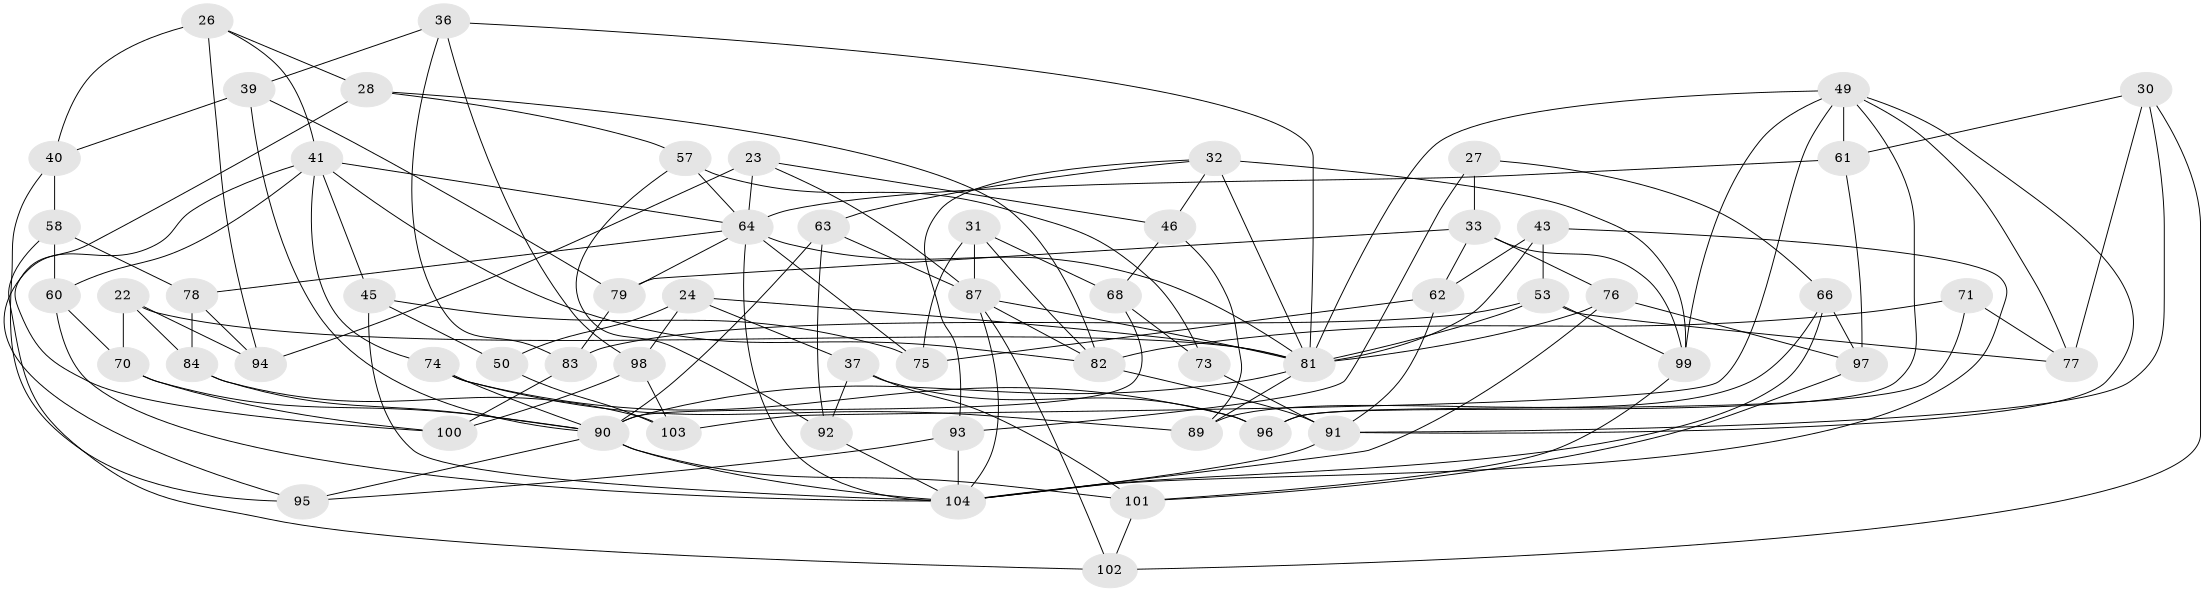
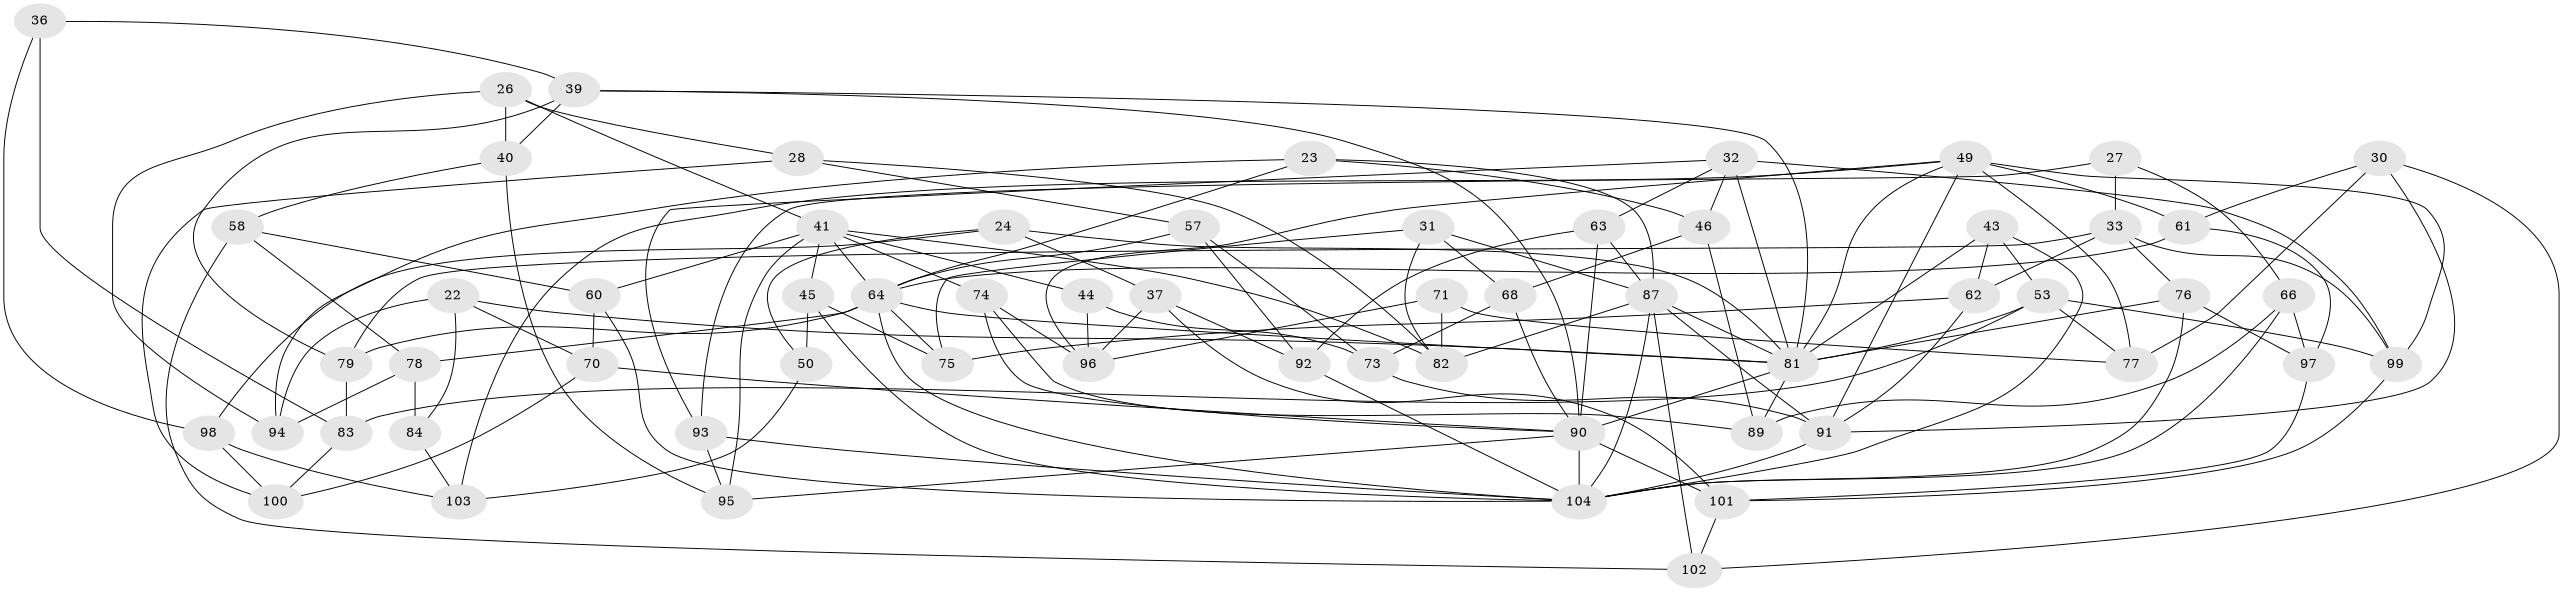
  graph {
    node [color=gray90 style=filled]
    22
    70
    81 [super="+56+21+69"]
    84
    94
    100
    90 [super="+17+88+55"]
    89
    103
    23
    46
    64 [super="+13+47+54"]
    n13 [label=87 super="+19+65"]
    68
    75
    79
    104 [super="+16+7+34+85+59+87"]
    78
    82 [super="+25"]
    91 [super="+86"]
    102
    24
    37
    50
    98
    92
    96 [super="+29"]
    101 [super="+48"]
    26
    28
    40
    41 [super="+9+15"]
    57
    58
    95
+   44
    45
    60
    74
    33 [super="+11"]
    99 [super="+52"]
    62
    76 [super="+72"]
    27
    66
    93
    97
    73
    61 [super="+12"]
    30
    77
    31
    32 [super="+1"]
    63
    83
    36
    39
    43
    53
    49 [super="+3+10"]
    71
    22 -- 70
    22 -- 81
    22 -- 84
    22 -- 94
    70 -- 100
    70 -- 90
    81 -- 90 [weight=3]
    81 -- 89
-   84 -- 90
    84 -- 103
    90 -- 104 [weight=2]
    90 -- 101 [weight=2]
    90 -- 95
    23 -- 94
    23 -- 46
    23 -- 64
    23 -- n13
    46 -- 89
    46 -- 68
    64 -- 81 [weight=3]
    64 -- 75
    64 -- 79
    64 -- 104 [weight=3]
    64 -- 78
    n13 -- 81 [weight=2]
    n13 -- 104 [weight=2]
    n13 -- 82
-   82 -- 91
+   n13 -- 91
    n13 -- 102
    68 -- 90
    68 -- 73
    79 -- 83
    78 -- 84
    78 -- 94
    91 -- 104 [weight=3]
    24 -- 81
    24 -- 37
    24 -- 50
    24 -- 98
    37 -- 92
    37 -- 96
    37 -- 101
    50 -- 103
    98 -- 100
    98 -- 103
    92 -- 104
    101 -- 102
    26 -- 94
    26 -- 28
    26 -- 40
    26 -- 41
    28 -- 100
    28 -- 82
    28 -- 57
    40 -- 58
    40 -- 95
    41 -- 64
    41 -- 82
    41 -- 95
+   41 -- 44
    41 -- 45
    41 -- 60
    41 -- 74
    57 -- 64
    57 -- 92
    57 -- 73
    58 -- 78
    58 -- 102
    58 -- 60
+   44 -- 96 [weight=2]
+   44 -- 73
    45 -- 75
    45 -- 104
    45 -- 50
    60 -- 70
    60 -- 104
    74 -- 90
    74 -- 89
    74 -- 96
    33 -- 79
    33 -- 99
    33 -- 62
    33 -- 76 [weight=2]
    99 -- 101
    62 -- 75
    62 -- 91
    76 -- 81 [weight=2]
    76 -- 104
    76 -- 97
    27 -- 33
    27 -- 66
    27 -- 93
    66 -- 89
    66 -- 104
    66 -- 97
    93 -- 104
    93 -- 95
    97 -- 101
    73 -- 91
    61 -- 64 [weight=2]
    61 -- 97
    30 -- 91
    30 -- 102
    30 -- 61
    30 -- 77
    31 -- n13
    31 -- 68
    31 -- 75
    31 -- 82
    32 -- 81
    32 -- 46
    32 -- 99 [weight=2]
    32 -- 93
    32 -- 63
    63 -- 90
    63 -- n13
    63 -- 92
    83 -- 100
-   36 -- 81
+   39 -- 81
    36 -- 98
    36 -- 83
    36 -- 39
    39 -- 90
    39 -- 79
    39 -- 40
    43 -- 81
    43 -- 104
    43 -- 62
    43 -- 53
    53 -- 81
    53 -- 99
    53 -- 77
    53 -- 83
    49 -- 81
    49 -- 103
    49 -- 91
    49 -- 96
    49 -- 99
    49 -- 61 [weight=2]
    49 -- 77
    71 -- 82 [weight=2]
    71 -- 96
    71 -- 77
  }
